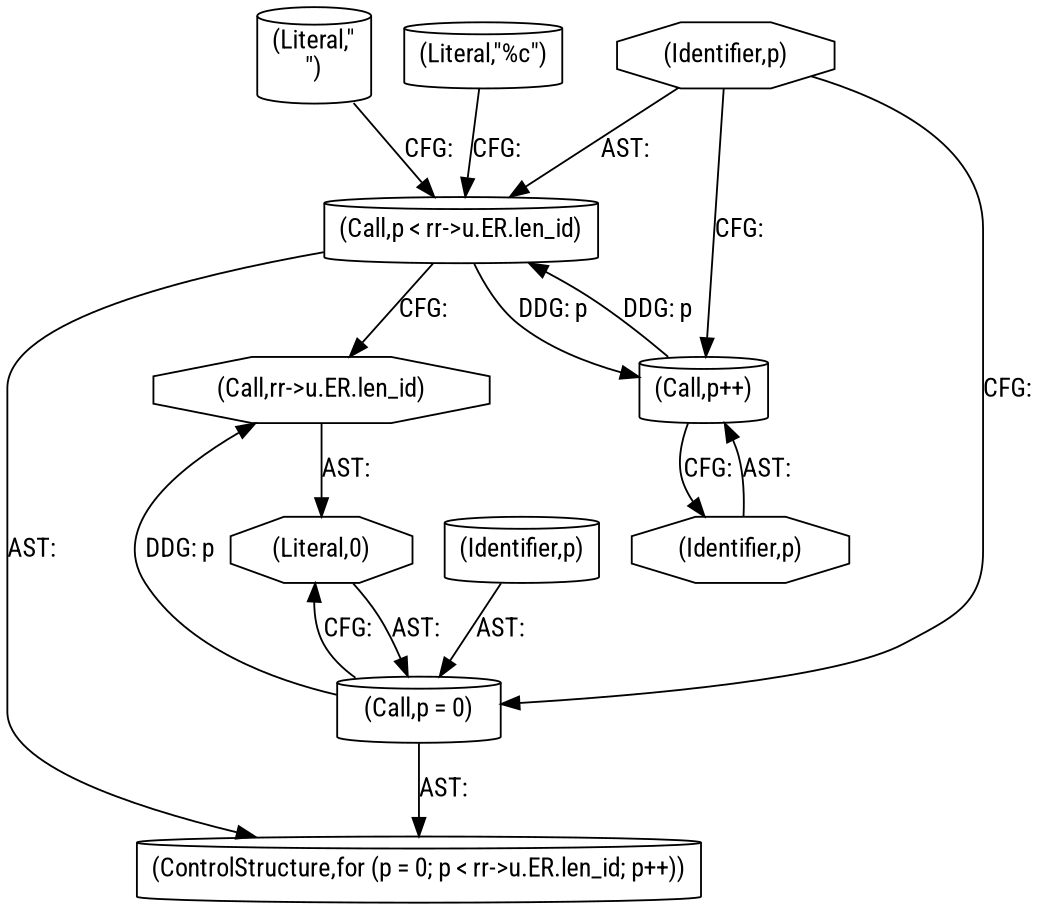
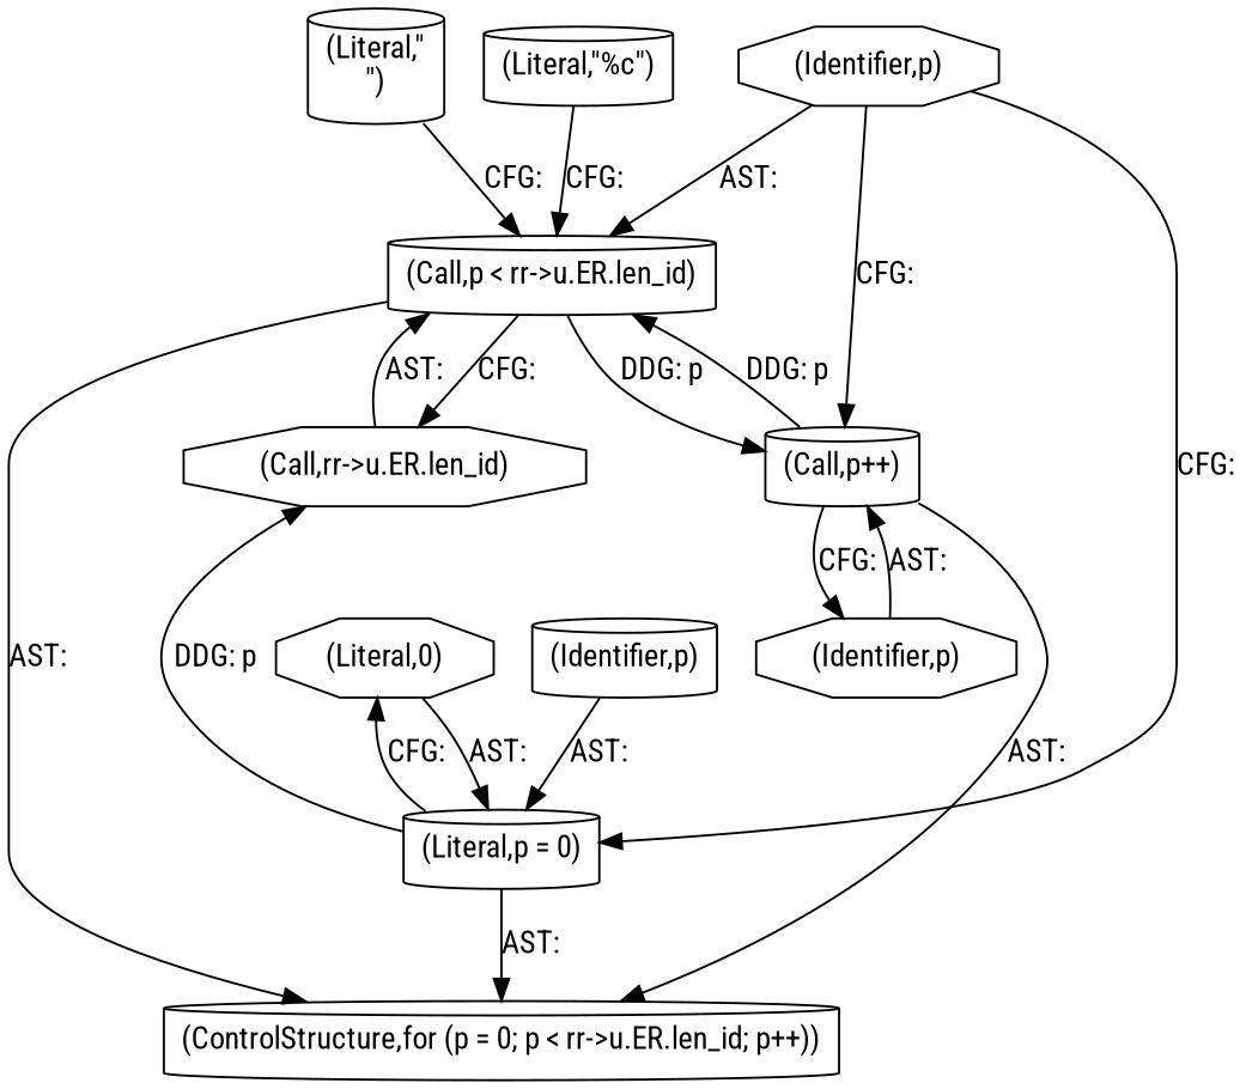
  digraph {
    fontname="Roboto Condensed"
    node [fontname="Roboto Condensed" shape=cylinder]
    edge [fontname="Roboto Condensed"]
    n1 [label="(Call,p < rr->u.ER.len_id)"]
    n2 [label="(Call,p++)"]
    n3 [label="(Call,rr->u.ER.len_id)" shape=octagon]
    n4 [label="(ControlStructure,for (p = 0; p < rr->u.ER.len_id; p++))"]
    n5 [label="(Identifier,p)" shape=octagon]
-   n6 [label="(Call,p = 0)"]
+   n6 [label="(Literal,p = 0)"]
    n7 [label="(Literal,0)" shape=octagon]
    n8 [label="(Literal,\"\n\")"]
    n9 [label="(Identifier,p)"]
    n10 [label="(Literal,\"%c\")"]
    n11 [label="(Identifier,p)" shape=octagon]
    n1 -> n2 [label="DDG: p"]
    n1 -> n3 [label="CFG: "]
    n1 -> n4 [label="AST: "]
    n2 -> n1 [label="DDG: p"]
+   n2 -> n4 [label="AST: "]
    n2 -> n5 [label="CFG: "]
-   n3 -> n7 [label="AST: "]
+   n3 -> n1 [label="AST: "]
    n5 -> n2 [label="AST: "]
    n6 -> n3 [label="DDG: p"]
    n6 -> n4 [label="AST: "]
    n6 -> n7 [label="CFG: "]
    n7 -> n6 [label="AST: "]
    n8 -> n1 [label="CFG: "]
    n9 -> n6 [label="AST: "]
    n10 -> n1 [label="CFG: "]
    n11 -> n1 [label="AST: "]
    n11 -> n2 [label="CFG: "]
    n11 -> n6 [label="CFG: "]
  }
